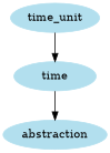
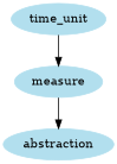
  digraph {
    node [color=lightblue2 style=filled]
    time_unit
-   measure [label=time]
+   measure
    abstraction
    time_unit -> measure
    measure -> abstraction
  }
